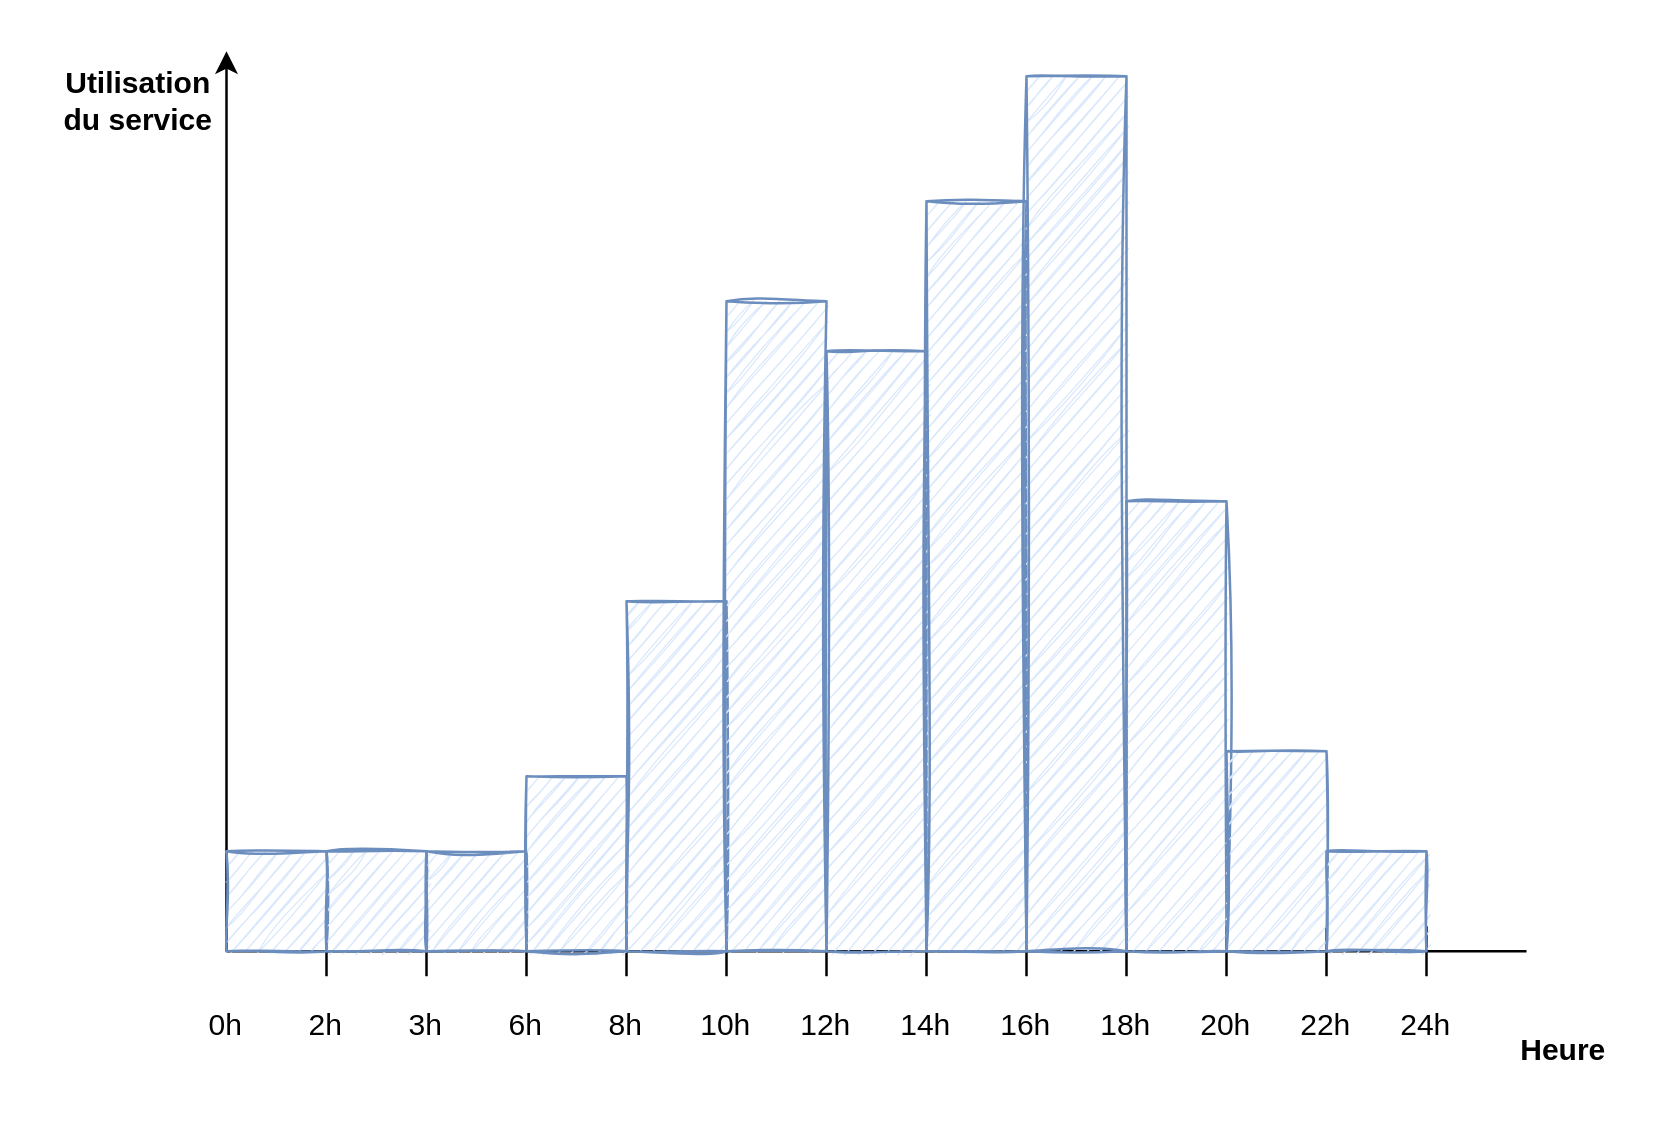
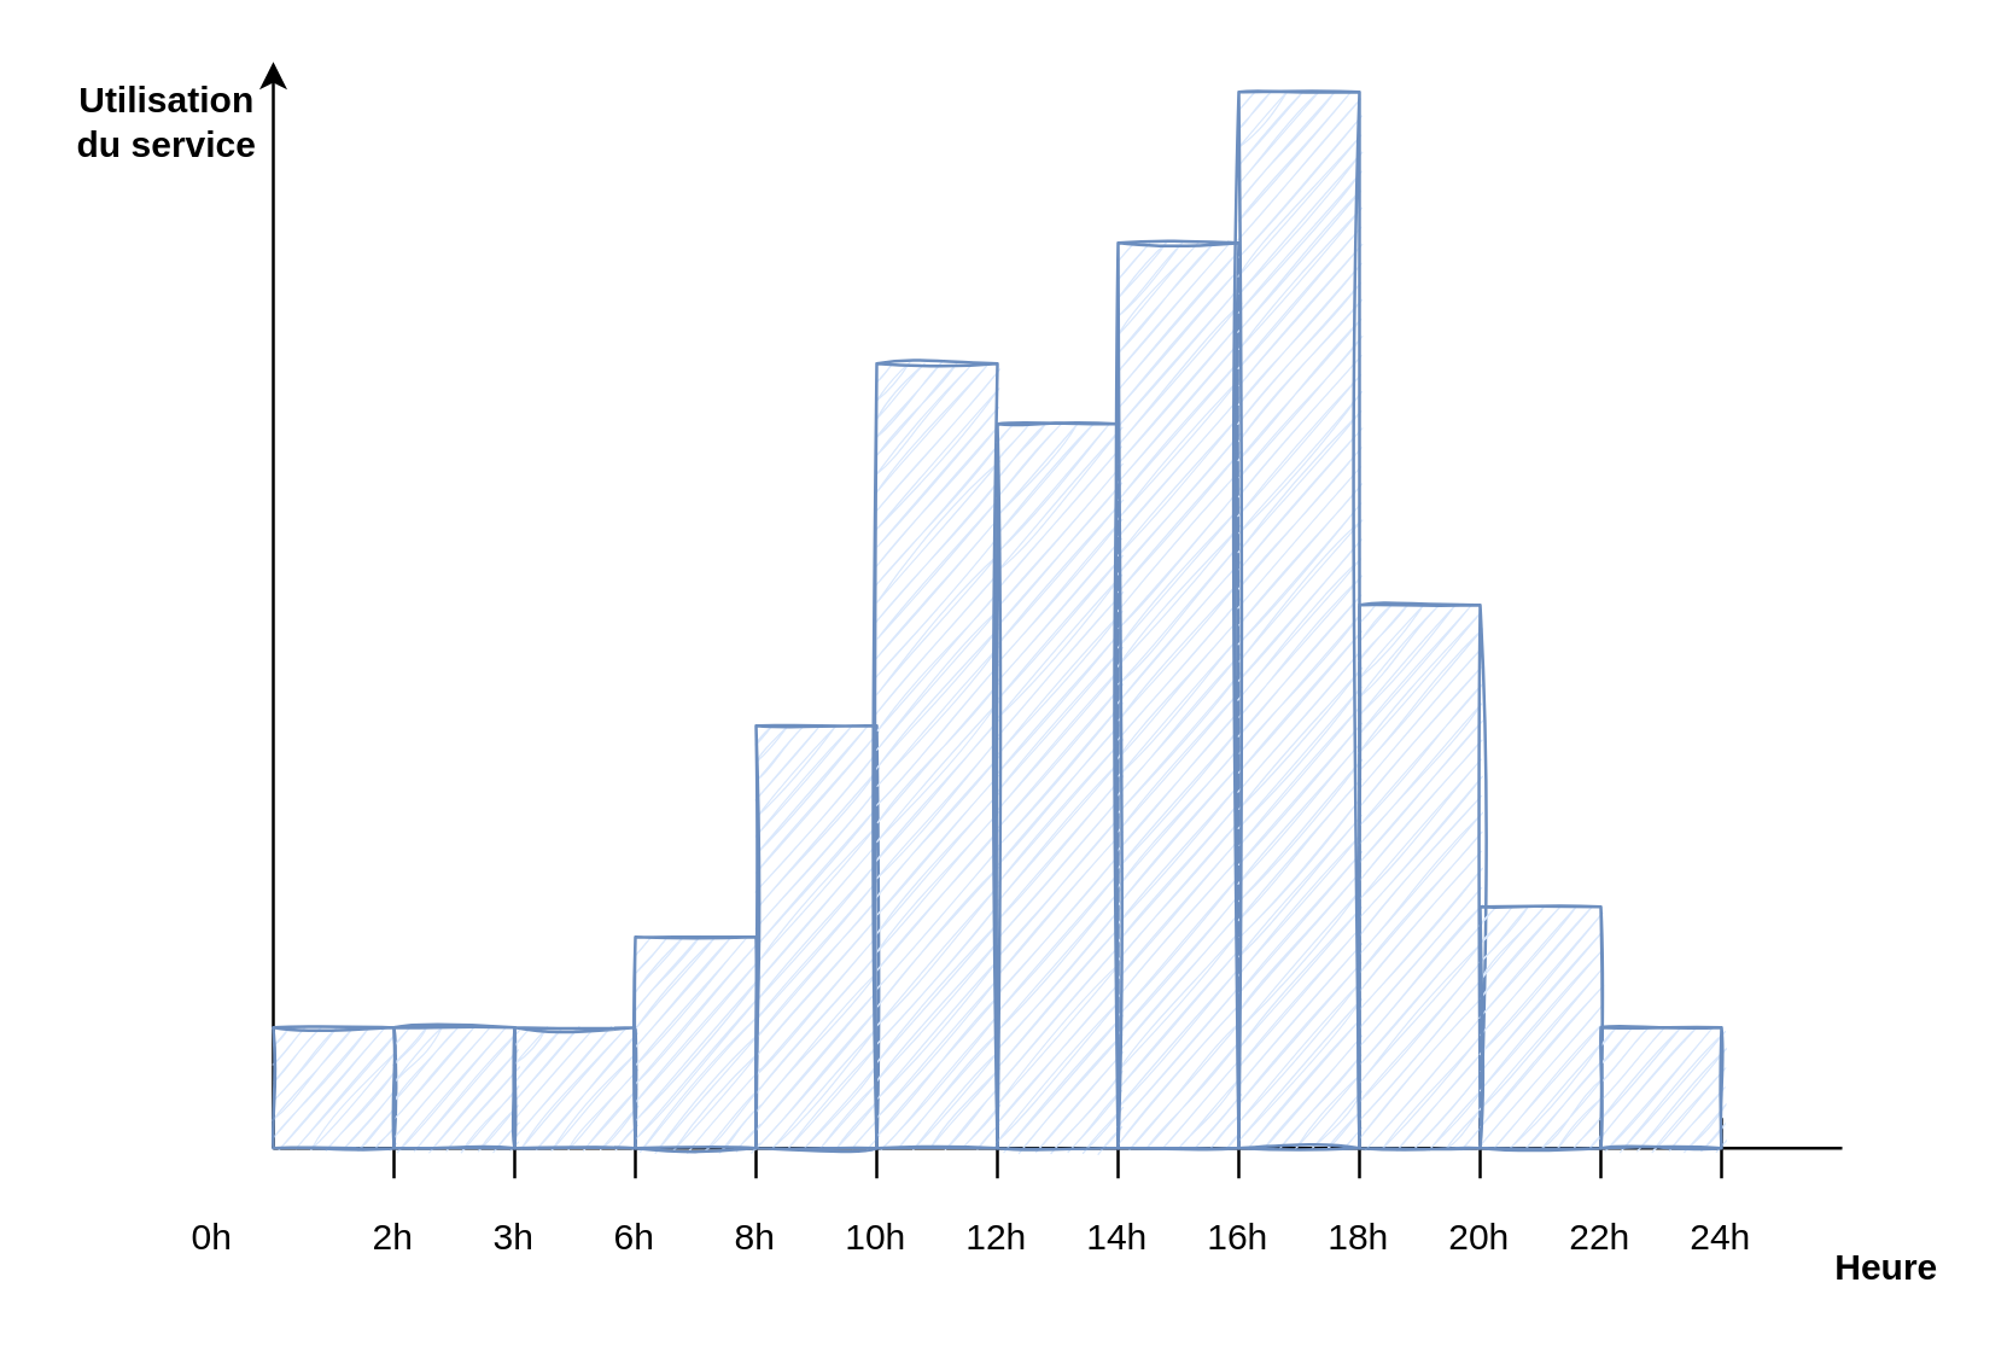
  <mxCell id="0" />
  <mxCell id="1" parent="0" />
  <mxCell id="2" value="" style="endArrow=none;html=1;" parent="1" edge="1"><mxGeometry width="50" height="50" relative="1" as="geometry"><mxPoint x="90" y="380" as="sourcePoint" /><mxPoint x="610" y="380" as="targetPoint" /></mxGeometry></mxCell>
  <mxCell id="3" value="" style="endArrow=classic;html=1;endFill=1;" parent="1" edge="1"><mxGeometry width="50" height="50" relative="1" as="geometry"><mxPoint x="90" y="380" as="sourcePoint" /><mxPoint x="90" y="20" as="targetPoint" /></mxGeometry></mxCell>
  <mxCell id="4" value="" style="endArrow=none;html=1;" parent="1" edge="1"><mxGeometry width="50" height="50" relative="1" as="geometry"><mxPoint x="130" y="390" as="sourcePoint" /><mxPoint x="130" y="370" as="targetPoint" /></mxGeometry></mxCell>
  <mxCell id="5" value="" style="endArrow=none;html=1;" parent="1" edge="1"><mxGeometry width="50" height="50" relative="1" as="geometry"><mxPoint x="170" y="390" as="sourcePoint" /><mxPoint x="170" y="370" as="targetPoint" /></mxGeometry></mxCell>
  <mxCell id="6" value="" style="endArrow=none;html=1;" parent="1" edge="1"><mxGeometry width="50" height="50" relative="1" as="geometry"><mxPoint x="210" y="390" as="sourcePoint" /><mxPoint x="210" y="370" as="targetPoint" /></mxGeometry></mxCell>
  <mxCell id="7" value="" style="endArrow=none;html=1;" parent="1" edge="1"><mxGeometry width="50" height="50" relative="1" as="geometry"><mxPoint x="250" y="390" as="sourcePoint" /><mxPoint x="250" y="370" as="targetPoint" /></mxGeometry></mxCell>
  <mxCell id="8" value="" style="endArrow=none;html=1;" parent="1" edge="1"><mxGeometry width="50" height="50" relative="1" as="geometry"><mxPoint x="290" y="390" as="sourcePoint" /><mxPoint x="290" y="370" as="targetPoint" /></mxGeometry></mxCell>
  <mxCell id="9" value="" style="endArrow=none;html=1;" parent="1" edge="1"><mxGeometry width="50" height="50" relative="1" as="geometry"><mxPoint x="330" y="390" as="sourcePoint" /><mxPoint x="330" y="370" as="targetPoint" /></mxGeometry></mxCell>
  <mxCell id="10" value="" style="endArrow=none;html=1;" parent="1" edge="1"><mxGeometry width="50" height="50" relative="1" as="geometry"><mxPoint x="370" y="390" as="sourcePoint" /><mxPoint x="370" y="370" as="targetPoint" /></mxGeometry></mxCell>
  <mxCell id="11" value="" style="endArrow=none;html=1;" parent="1" edge="1"><mxGeometry width="50" height="50" relative="1" as="geometry"><mxPoint x="410" y="390" as="sourcePoint" /><mxPoint x="410" y="370" as="targetPoint" /></mxGeometry></mxCell>
  <mxCell id="12" value="" style="endArrow=none;html=1;" parent="1" edge="1"><mxGeometry width="50" height="50" relative="1" as="geometry"><mxPoint x="450" y="390" as="sourcePoint" /><mxPoint x="450" y="370" as="targetPoint" /></mxGeometry></mxCell>
  <mxCell id="13" value="" style="endArrow=none;html=1;" parent="1" edge="1"><mxGeometry width="50" height="50" relative="1" as="geometry"><mxPoint x="490" y="390" as="sourcePoint" /><mxPoint x="490" y="370" as="targetPoint" /></mxGeometry></mxCell>
  <mxCell id="14" value="" style="endArrow=none;html=1;" parent="1" edge="1"><mxGeometry width="50" height="50" relative="1" as="geometry"><mxPoint x="530" y="390" as="sourcePoint" /><mxPoint x="530" y="370" as="targetPoint" /></mxGeometry></mxCell>
  <mxCell id="15" value="" style="endArrow=none;html=1;" parent="1" edge="1"><mxGeometry width="50" height="50" relative="1" as="geometry"><mxPoint x="570" y="390" as="sourcePoint" /><mxPoint x="570" y="370" as="targetPoint" /></mxGeometry></mxCell>
- <mxCell id="16" value="0h" style="text;html=1;strokeColor=none;fillColor=none;align=center;verticalAlign=middle;whiteSpace=wrap;rounded=0;" parent="1" vertex="1"><mxGeometry x="70" y="400" width="40" height="20" as="geometry" /></mxCell>
+ <mxCell id="16" value="0h" style="text;html=1;strokeColor=none;fillColor=none;align=center;verticalAlign=middle;whiteSpace=wrap;rounded=0;" parent="1" vertex="1"><mxGeometry x="50" y="400" width="40" height="20" as="geometry" /></mxCell>
  <mxCell id="17" value="2h" style="text;html=1;strokeColor=none;fillColor=none;align=center;verticalAlign=middle;whiteSpace=wrap;rounded=0;" parent="1" vertex="1"><mxGeometry x="110" y="400" width="40" height="20" as="geometry" /></mxCell>
  <mxCell id="18" value="3h" style="text;html=1;strokeColor=none;fillColor=none;align=center;verticalAlign=middle;whiteSpace=wrap;rounded=0;" parent="1" vertex="1"><mxGeometry x="150" y="400" width="40" height="20" as="geometry" /></mxCell>
  <mxCell id="19" value="6h" style="text;html=1;strokeColor=none;fillColor=none;align=center;verticalAlign=middle;whiteSpace=wrap;rounded=0;" parent="1" vertex="1"><mxGeometry x="190" y="400" width="40" height="20" as="geometry" /></mxCell>
  <mxCell id="20" value="8h" style="text;html=1;strokeColor=none;fillColor=none;align=center;verticalAlign=middle;whiteSpace=wrap;rounded=0;" parent="1" vertex="1"><mxGeometry x="230" y="400" width="40" height="20" as="geometry" /></mxCell>
  <mxCell id="21" value="10h" style="text;html=1;strokeColor=none;fillColor=none;align=center;verticalAlign=middle;whiteSpace=wrap;rounded=0;" parent="1" vertex="1"><mxGeometry x="270" y="400" width="40" height="20" as="geometry" /></mxCell>
  <mxCell id="22" value="12h" style="text;html=1;strokeColor=none;fillColor=none;align=center;verticalAlign=middle;whiteSpace=wrap;rounded=0;" parent="1" vertex="1"><mxGeometry x="310" y="400" width="40" height="20" as="geometry" /></mxCell>
  <mxCell id="23" value="14h" style="text;html=1;strokeColor=none;fillColor=none;align=center;verticalAlign=middle;whiteSpace=wrap;rounded=0;" parent="1" vertex="1"><mxGeometry x="350" y="400" width="40" height="20" as="geometry" /></mxCell>
  <mxCell id="24" value="16h" style="text;html=1;strokeColor=none;fillColor=none;align=center;verticalAlign=middle;whiteSpace=wrap;rounded=0;" parent="1" vertex="1"><mxGeometry x="390" y="400" width="40" height="20" as="geometry" /></mxCell>
  <mxCell id="25" value="18h" style="text;html=1;strokeColor=none;fillColor=none;align=center;verticalAlign=middle;whiteSpace=wrap;rounded=0;" parent="1" vertex="1"><mxGeometry x="430" y="400" width="40" height="20" as="geometry" /></mxCell>
  <mxCell id="26" value="20h" style="text;html=1;strokeColor=none;fillColor=none;align=center;verticalAlign=middle;whiteSpace=wrap;rounded=0;" parent="1" vertex="1"><mxGeometry x="470" y="400" width="40" height="20" as="geometry" /></mxCell>
  <mxCell id="27" value="22h" style="text;html=1;strokeColor=none;fillColor=none;align=center;verticalAlign=middle;whiteSpace=wrap;rounded=0;" parent="1" vertex="1"><mxGeometry x="510" y="400" width="40" height="20" as="geometry" /></mxCell>
  <mxCell id="28" value="24h" style="text;html=1;strokeColor=none;fillColor=none;align=center;verticalAlign=middle;whiteSpace=wrap;rounded=0;" parent="1" vertex="1"><mxGeometry x="550" y="400" width="40" height="20" as="geometry" /></mxCell>
  <mxCell id="29" value="" style="rounded=0;whiteSpace=wrap;html=1;fillColor=#dae8fc;strokeColor=#6c8ebf;sketch=1;" parent="1" vertex="1"><mxGeometry x="90" y="340" width="40" height="40" as="geometry" /></mxCell>
  <mxCell id="30" value="" style="rounded=0;whiteSpace=wrap;html=1;fillColor=#dae8fc;strokeColor=#6c8ebf;sketch=1;" parent="1" vertex="1"><mxGeometry x="130" y="340" width="40" height="40" as="geometry" /></mxCell>
  <mxCell id="31" value="" style="rounded=0;whiteSpace=wrap;html=1;fillColor=#dae8fc;strokeColor=#6c8ebf;sketch=1;" parent="1" vertex="1"><mxGeometry x="170" y="340" width="40" height="40" as="geometry" /></mxCell>
  <mxCell id="32" value="" style="rounded=0;whiteSpace=wrap;html=1;fillColor=#dae8fc;strokeColor=#6c8ebf;sketch=1;" parent="1" vertex="1"><mxGeometry x="210" y="310" width="40" height="70" as="geometry" /></mxCell>
  <mxCell id="33" value="" style="rounded=0;whiteSpace=wrap;html=1;fillColor=#dae8fc;strokeColor=#6c8ebf;sketch=1;" parent="1" vertex="1"><mxGeometry x="250" y="240" width="40" height="140" as="geometry" /></mxCell>
  <mxCell id="34" value="" style="rounded=0;whiteSpace=wrap;html=1;fillColor=#dae8fc;strokeColor=#6c8ebf;sketch=1;" parent="1" vertex="1"><mxGeometry x="290" y="120" width="40" height="260" as="geometry" /></mxCell>
  <mxCell id="35" value="" style="rounded=0;whiteSpace=wrap;html=1;fillColor=#dae8fc;strokeColor=#6c8ebf;sketch=1;" parent="1" vertex="1"><mxGeometry x="330" y="140" width="40" height="240" as="geometry" /></mxCell>
  <mxCell id="36" value="" style="rounded=0;whiteSpace=wrap;html=1;fillColor=#dae8fc;strokeColor=#6c8ebf;sketch=1;" parent="1" vertex="1"><mxGeometry x="370" y="80" width="40" height="300" as="geometry" /></mxCell>
  <mxCell id="37" value="" style="rounded=0;whiteSpace=wrap;html=1;fillColor=#dae8fc;strokeColor=#6c8ebf;sketch=1;" parent="1" vertex="1"><mxGeometry x="410" y="30" width="40" height="350" as="geometry" /></mxCell>
  <mxCell id="38" value="" style="rounded=0;whiteSpace=wrap;html=1;fillColor=#dae8fc;strokeColor=#6c8ebf;sketch=1;" parent="1" vertex="1"><mxGeometry x="450" y="200" width="40" height="180" as="geometry" /></mxCell>
  <mxCell id="39" value="" style="rounded=0;whiteSpace=wrap;html=1;fillColor=#dae8fc;strokeColor=#6c8ebf;sketch=1;" parent="1" vertex="1"><mxGeometry x="490" y="300" width="40" height="80" as="geometry" /></mxCell>
  <mxCell id="40" value="" style="rounded=0;whiteSpace=wrap;html=1;fillColor=#dae8fc;strokeColor=#6c8ebf;sketch=1;" parent="1" vertex="1"><mxGeometry x="530" y="340" width="40" height="40" as="geometry" /></mxCell>
  <mxCell id="41" value="Utilisation du service" style="text;html=1;strokeColor=none;fillColor=none;align=center;verticalAlign=middle;whiteSpace=wrap;rounded=0;sketch=1;fontStyle=1" parent="1" vertex="1"><mxGeometry x="20" y="30" width="70" height="20" as="geometry" /></mxCell>
  <mxCell id="42" value="Heure" style="text;html=1;strokeColor=none;fillColor=none;align=center;verticalAlign=middle;whiteSpace=wrap;rounded=0;sketch=1;fontStyle=1" parent="1" vertex="1"><mxGeometry x="605" y="410" width="40" height="20" as="geometry" /></mxCell>
